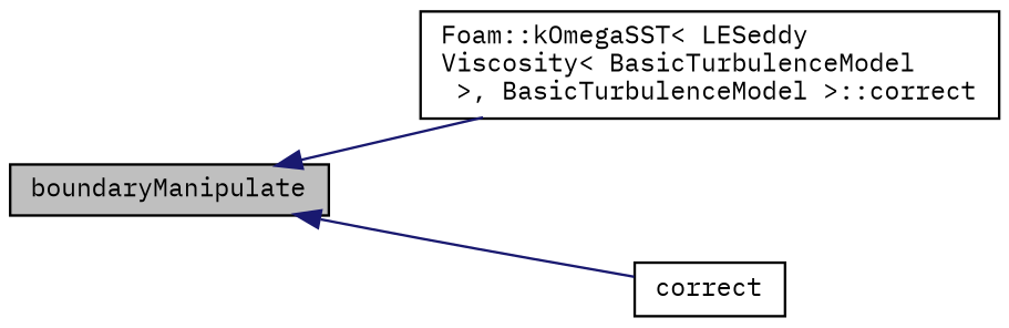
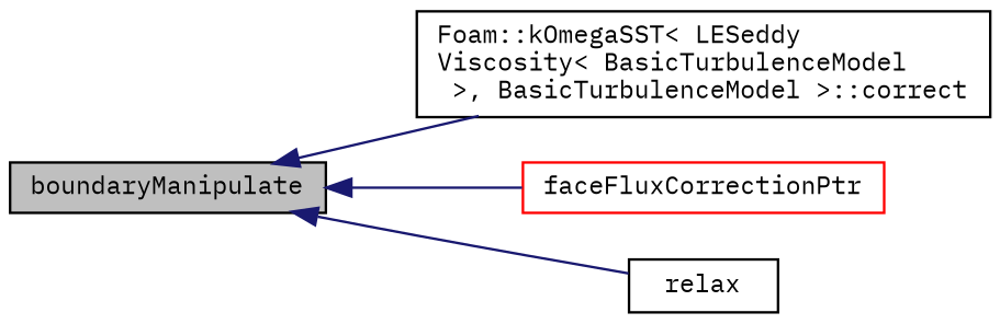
  digraph {
    fontname="IBM Plex Mono"
    rankdir=LR
    node [color=black fontname="IBM Plex Mono" fontsize=10 shape=record]
    edge [color=midnightblue dir=back fontname="IBM Plex Mono" fontsize=10 labelfontname=Helvetica labelfontsize=10 style=solid]
    n1 [fillcolor=grey75 fontcolor=black height=0.2 label=boundaryManipulate style=filled width=0.4]
    n2 [height=0.2 label="Foam::kOmegaSST\< LESeddy\lViscosity\< BasicTurbulenceModel\l \>, BasicTurbulenceModel \>::correct" width=0.4]
-   n4 [height=0.2 label=correct width=0.4]
+   n3 [color=red height=0.2 label=faceFluxCorrectionPtr width=0.4]
+   n4 [height=0.2 label=relax width=0.4]
    n1 -> n2
+   n1 -> n3
    n1 -> n4
  }
